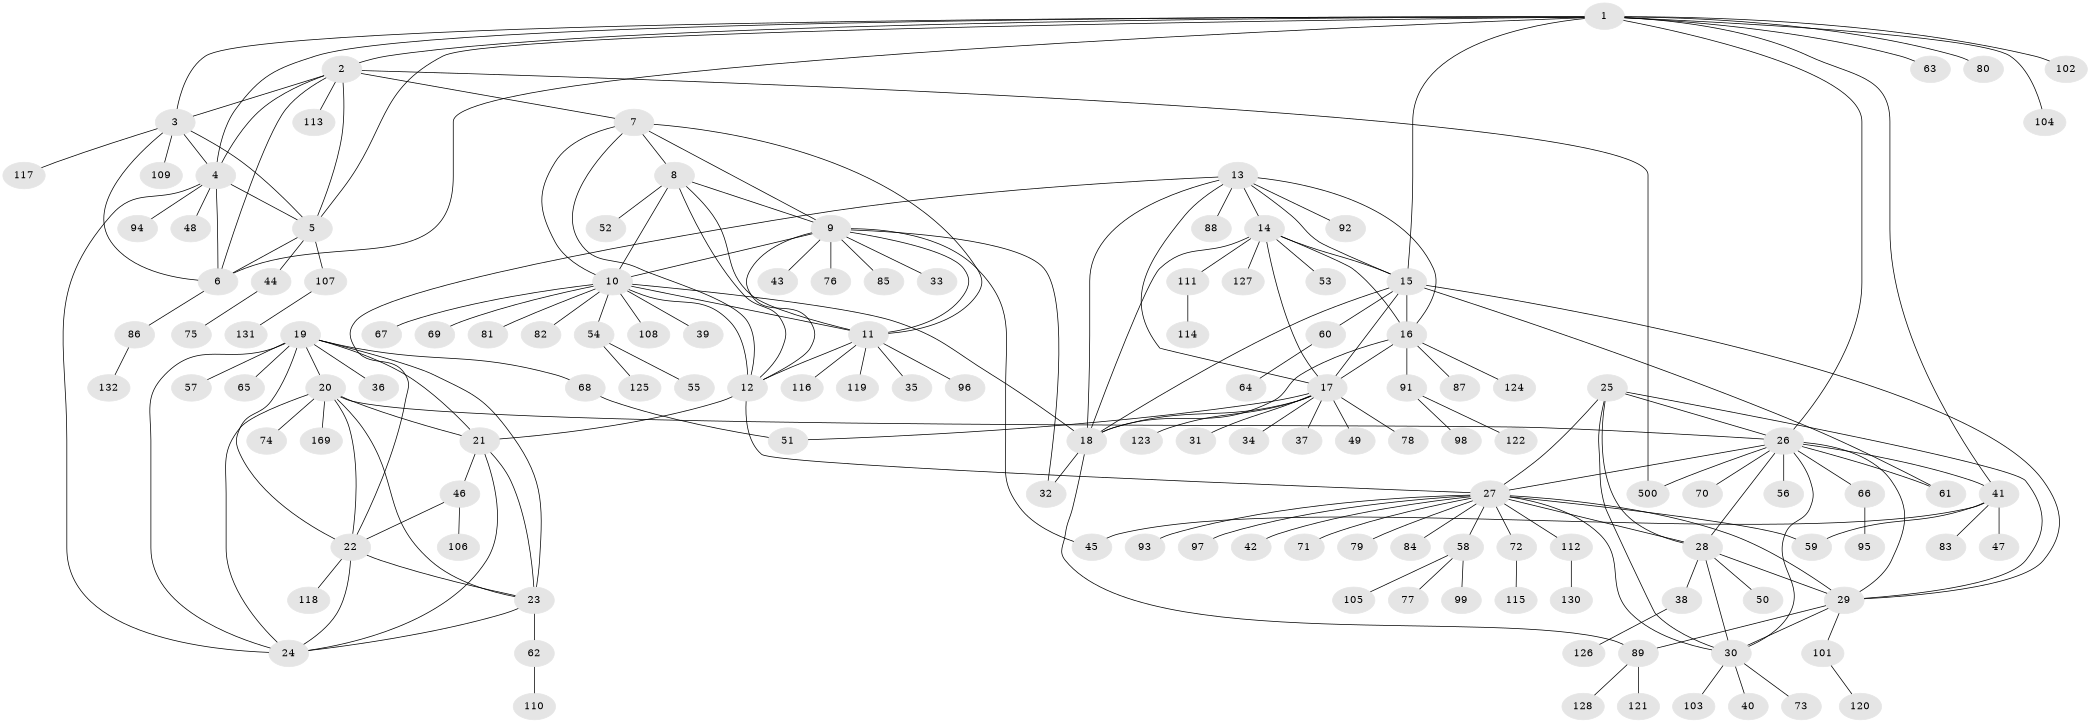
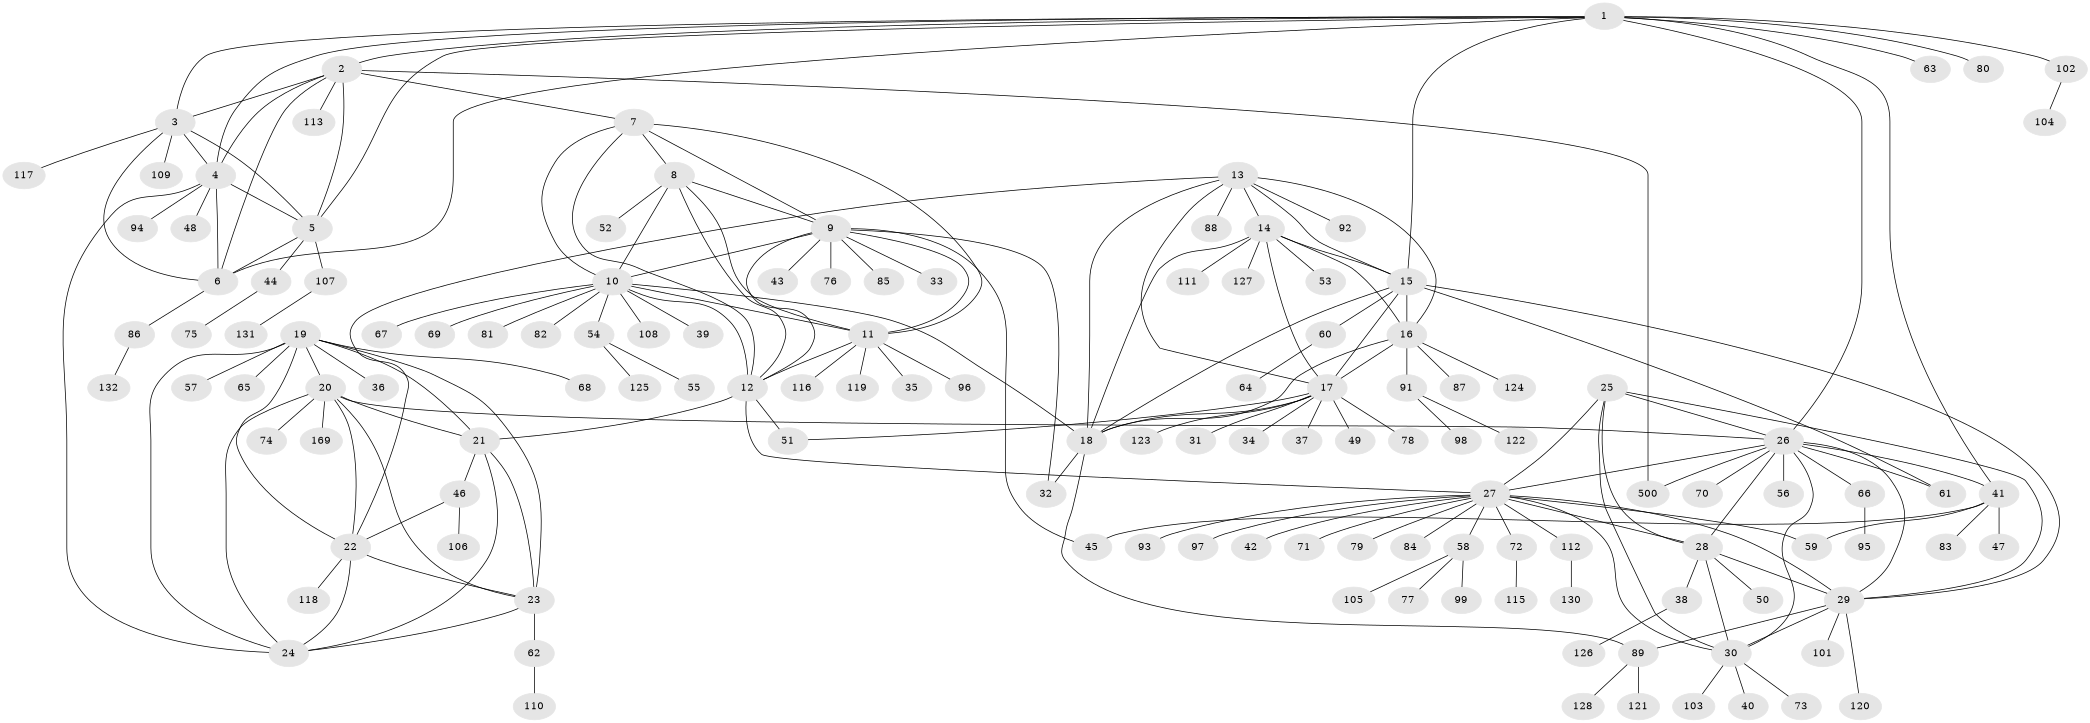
  graph {
    node [color=gray90 style=filled]
    1
    2
    3
    4
    5
    6
    15
    26
    41
    63
    80
    102
    104
    7
    n15 [label=500]
    113
    109
    117
    24
    48
    94
    44
    107
    86
    18
    16
    17
    29
    60
    61
    27
    28
    30
    56
    66
    70
    45
    59
    47
    83
    8
    9
    10
    11
    12
    75
    131
    132
    52
    32
    33
    43
    76
    85
    39
    54
    67
    69
    81
    82
    108
    35
    96
    116
    119
    21
    51
    89
    55
    125
    23
    46
    42
    58
    71
    72
    79
    84
    93
    97
    112
    13
    14
    22
    88
    92
    53
    111
    127
    87
    91
    124
    31
    34
    37
    49
    78
    123
    118
-   114
    101
    64
    98
    122
    121
    128
    19
    20
    36
    57
    65
    68
    74
    n114 [label=169]
    62
    106
    110
    25
    38
    50
    40
    73
    103
    95
    77
    99
    105
    115
    130
    126
    120
    1 -- 2
    1 -- 3
    1 -- 4
    1 -- 5
    1 -- 6
    1 -- 15
    1 -- 26
    1 -- 41
    1 -- 63
    1 -- 80
    1 -- 102
-   1 -- 104
+   102 -- 104
    2 -- 3
    2 -- 4
    2 -- 5
    2 -- 6
    2 -- 7
    2 -- n15
    2 -- 113
    3 -- 4
    3 -- 5
    3 -- 6
    3 -- 109
    3 -- 117
    4 -- 5
    4 -- 6
    4 -- 24
    4 -- 48
    4 -- 94
    5 -- 6
    5 -- 44
    5 -- 107
    6 -- 86
    15 -- 18
    15 -- 16
    15 -- 17
    15 -- 29
    15 -- 60
    15 -- 61
    26 -- 41
    26 -- n15
    26 -- 29
    26 -- 61
    26 -- 27
    26 -- 28
    26 -- 30
    26 -- 56
    26 -- 66
    26 -- 70
    41 -- 45
    41 -- 59
    41 -- 47
    41 -- 83
    7 -- 8
    7 -- 9
    7 -- 10
    7 -- 11
    7 -- 12
    44 -- 75
    107 -- 131
    86 -- 132
    18 -- 32
    18 -- 89
    16 -- 18
    16 -- 17
    16 -- 87
    16 -- 91
    16 -- 124
    17 -- 18
    17 -- 51
    17 -- 31
    17 -- 34
    17 -- 37
    17 -- 49
    17 -- 78
    17 -- 123
    29 -- 30
    29 -- 89
    29 -- 101
    60 -- 64
    27 -- 29
    27 -- 28
    27 -- 30
    27 -- 59
    27 -- 42
    27 -- 58
    27 -- 71
    27 -- 72
    27 -- 79
    27 -- 84
    27 -- 93
    27 -- 97
    27 -- 112
    28 -- 29
    28 -- 30
    28 -- 38
    28 -- 50
    30 -- 40
    30 -- 73
    30 -- 103
    66 -- 95
    8 -- 9
    8 -- 10
    8 -- 11
    8 -- 12
    8 -- 52
    9 -- 45
    9 -- 10
    9 -- 11
    9 -- 12
    9 -- 32
    9 -- 33
    9 -- 43
    9 -- 76
    9 -- 85
    10 -- 18
    10 -- 11
    10 -- 12
    10 -- 39
    10 -- 54
    10 -- 67
    10 -- 69
    10 -- 81
    10 -- 82
    10 -- 108
    11 -- 12
    11 -- 35
    11 -- 96
    11 -- 116
    11 -- 119
    12 -- 27
    12 -- 21
-   68 -- 51
+   12 -- 51
    54 -- 55
    54 -- 125
    21 -- 24
    21 -- 23
    21 -- 46
    89 -- 121
    89 -- 128
    23 -- 24
    23 -- 62
    46 -- 22
    46 -- 106
    58 -- 77
    58 -- 99
    58 -- 105
    72 -- 115
    112 -- 130
    13 -- 15
    13 -- 18
    13 -- 16
    13 -- 17
    13 -- 14
    13 -- 22
    13 -- 88
    13 -- 92
    14 -- 15
    14 -- 18
    14 -- 16
    14 -- 17
    14 -- 53
    14 -- 111
    14 -- 127
    22 -- 24
    22 -- 23
    22 -- 118
-   111 -- 114
    91 -- 98
    91 -- 122
-   101 -- 120
+   29 -- 120
    19 -- 24
    19 -- 21
    19 -- 23
    19 -- 22
    19 -- 20
    19 -- 36
    19 -- 57
    19 -- 65
    19 -- 68
    20 -- 26
    20 -- 24
    20 -- 21
    20 -- 23
    20 -- 22
    20 -- 74
    20 -- n114
    62 -- 110
    25 -- 26
    25 -- 29
    25 -- 27
    25 -- 28
    25 -- 30
    38 -- 126
  }
